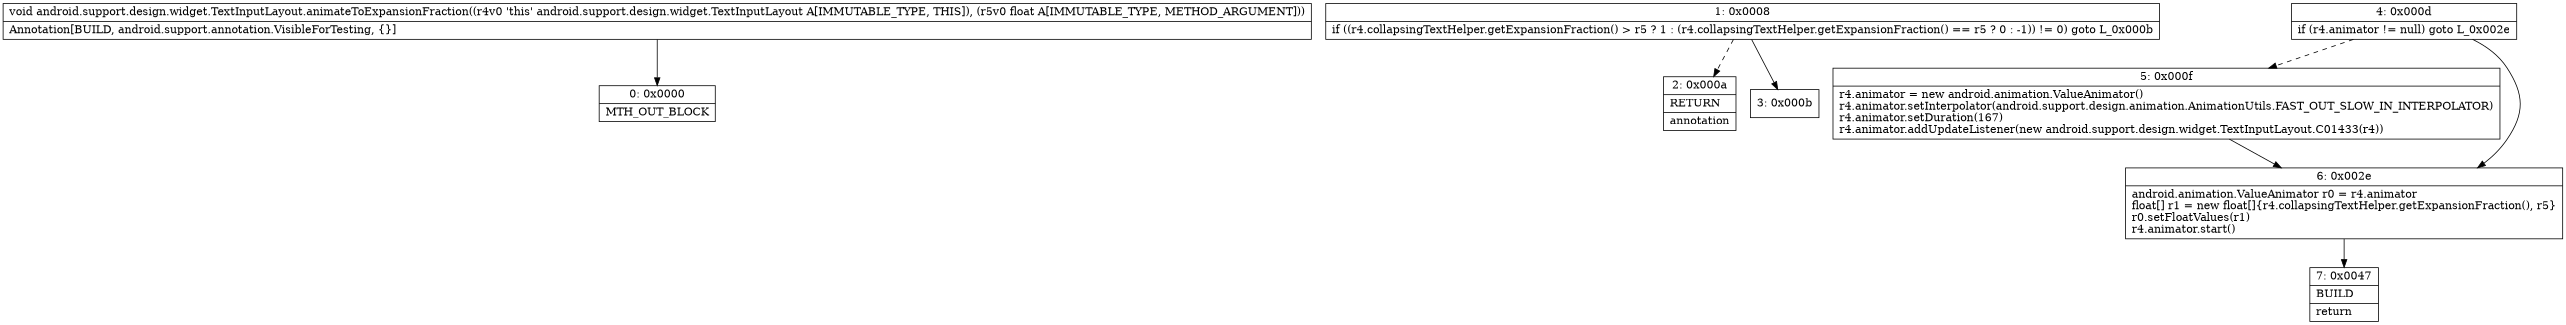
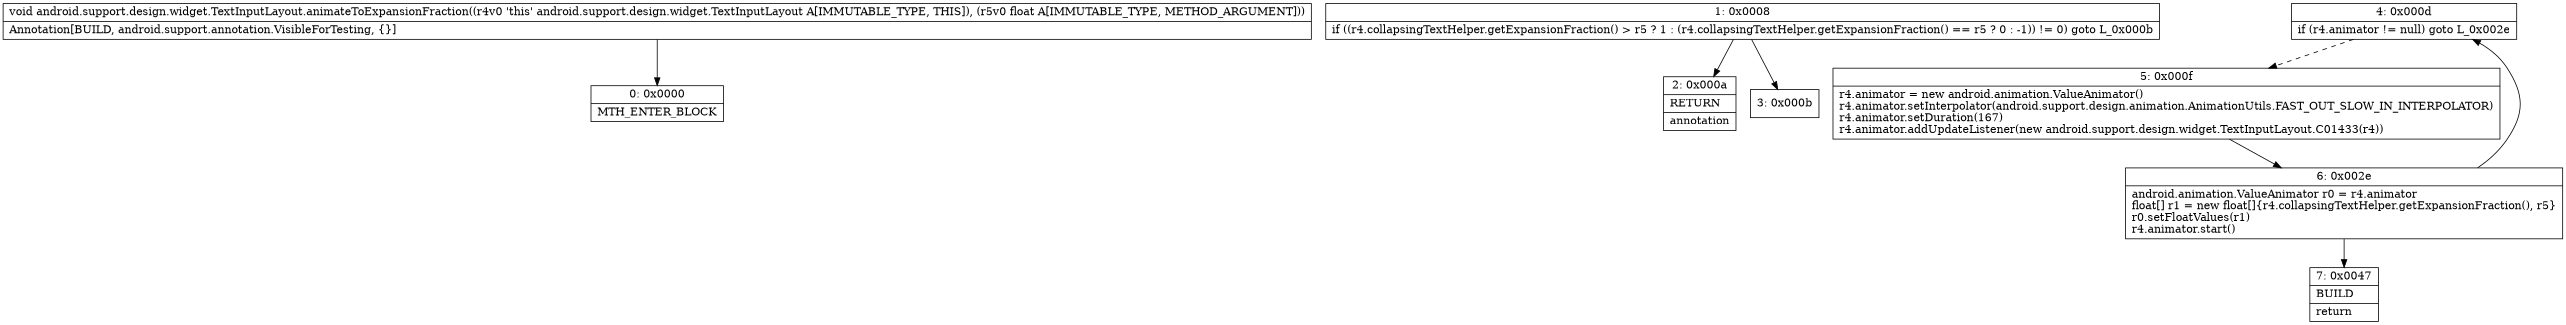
  digraph {
    node [shape=record]
-   n1 [label="{0\:\ 0x0000|MTH_OUT_BLOCK\l}"]
+   n1 [label="{0\:\ 0x0000|MTH_ENTER_BLOCK\l}"]
    n2 [label="{1\:\ 0x0008|if ((r4.collapsingTextHelper.getExpansionFraction() \> r5 ? 1 : (r4.collapsingTextHelper.getExpansionFraction() == r5 ? 0 : \-1)) != 0) goto L_0x000b\l}"]
    n3 [label="{2\:\ 0x000a|RETURN\l|annotation\l}"]
    n4 [label="{3\:\ 0x000b}"]
    n5 [label="{4\:\ 0x000d|if (r4.animator != null) goto L_0x002e\l}"]
    n6 [label="{5\:\ 0x000f|r4.animator = new android.animation.ValueAnimator()\lr4.animator.setInterpolator(android.support.design.animation.AnimationUtils.FAST_OUT_SLOW_IN_INTERPOLATOR)\lr4.animator.setDuration(167)\lr4.animator.addUpdateListener(new android.support.design.widget.TextInputLayout.C01433(r4))\l}"]
    n7 [label="{6\:\ 0x002e|android.animation.ValueAnimator r0 = r4.animator\lfloat[] r1 = new float[]\{r4.collapsingTextHelper.getExpansionFraction(), r5\}\lr0.setFloatValues(r1)\lr4.animator.start()\l}"]
    n8 [label="{7\:\ 0x0047|BUILD\l|return\l}"]
    n9 [label="{void android.support.design.widget.TextInputLayout.animateToExpansionFraction((r4v0 'this' android.support.design.widget.TextInputLayout A[IMMUTABLE_TYPE, THIS]), (r5v0 float A[IMMUTABLE_TYPE, METHOD_ARGUMENT]))  | Annotation[BUILD, android.support.annotation.VisibleForTesting, \{\}]\l}"]
-   n2 -> n3 [style=dashed]
+   n2 -> n3 [style=solid]
    n2 -> n4
    n5 -> n6 [style=dashed]
-   n5 -> n7
+   n7 -> n5
    n6 -> n7
    n7 -> n8
    n9 -> n1
  }
